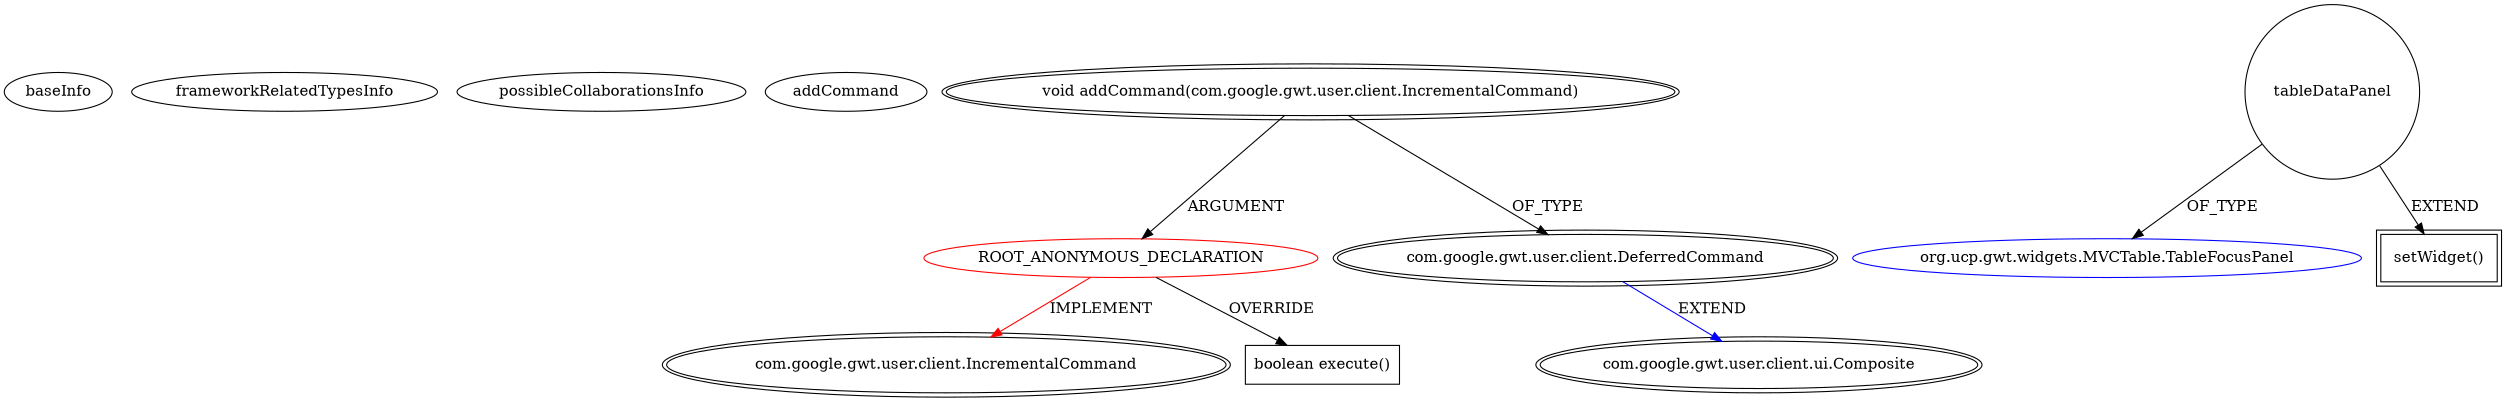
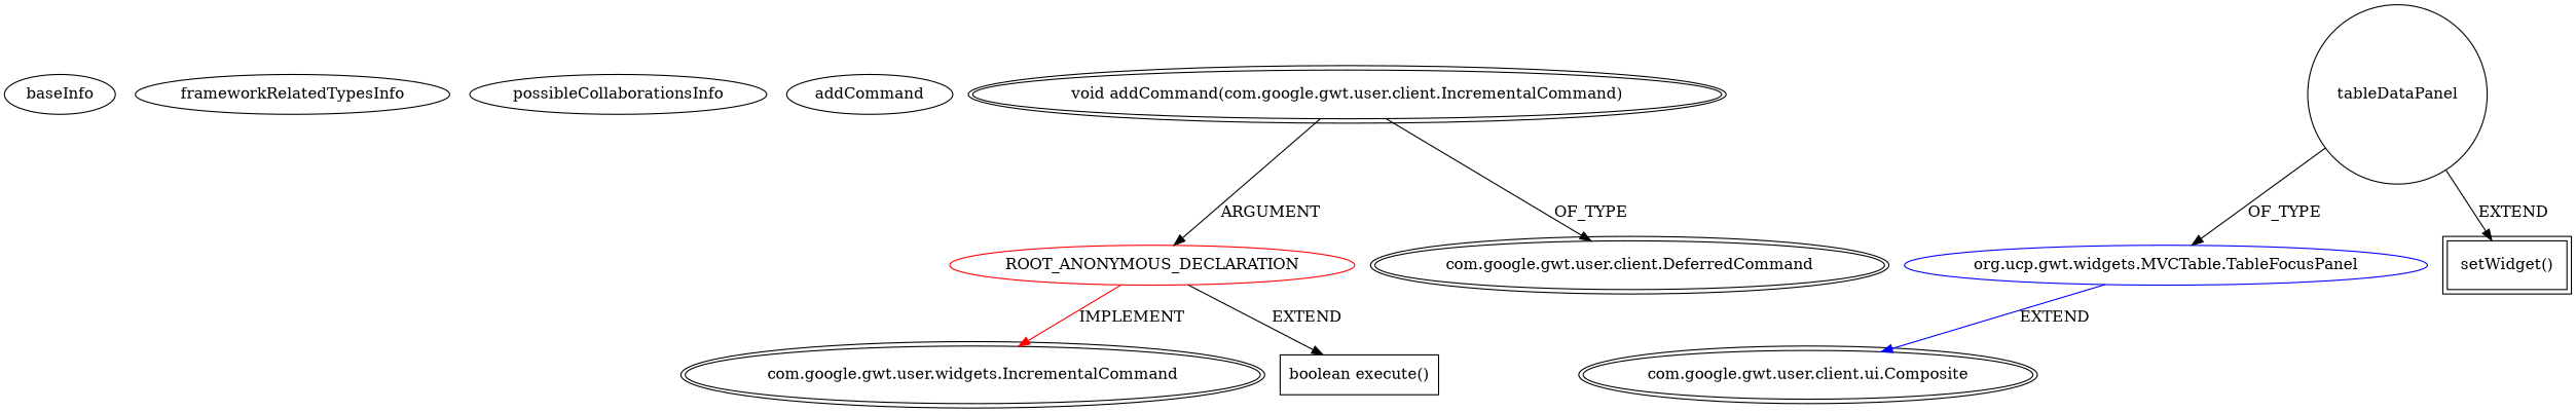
  digraph {
    node [isFrameworkType=true]
    baseInfo [category=extension_graph graphId=3019 isAnonymous=true possibleRelation=true isFrameworkType=""]
    frameworkRelatedTypesInfo [0="com.google.gwt.user.client.IncrementalCommand" isFrameworkType=""]
    possibleCollaborationsInfo [0="3019~OVERRIDING_METHOD_DECLARATION-METHOD_CALL-~com.google.gwt.user.client.IncrementalCommand ~com.google.gwt.user.client.ui.Composite ~true~false" isFrameworkType=""]
    n4 [contextSignature="void renderData()" filePath="/hmiguellima-ugat/ugat-master/src/org/ucp/gwt/widgets/MVCTable.java" graphId=3019 label=addCommand projectName="hmiguellima-ugat" isFrameworkType=""]
    n5 [color=red isFrameworkType=false label=ROOT_ANONYMOUS_DECLARATION vertexType=ROOT_ANONYMOUS_DECLARATION]
-   n6 [label="com.google.gwt.user.client.IncrementalCommand" peripheries=2 vertexType=FRAMEWORK_INTERFACE_TYPE]
+   n6 [label="com.google.gwt.user.widgets.IncrementalCommand" peripheries=2 vertexType=FRAMEWORK_INTERFACE_TYPE]
    n7 [isFrameworkType=false label="boolean execute()" shape=box vertexType=OVERRIDING_METHOD_DECLARATION]
    n8 [label="void addCommand(com.google.gwt.user.client.IncrementalCommand)" peripheries=2 vertexType=OUTSIDE_CALL]
    n9 [label="com.google.gwt.user.client.DeferredCommand" peripheries=2 vertexType=FRAMEWORK_CLASS_TYPE]
    n10 [isFrameworkType=false label=tableDataPanel shape=circle vertexType=VARIABLE_EXPRESION]
    n11 [color=blue isFrameworkType=false label="org.ucp.gwt.widgets.MVCTable.TableFocusPanel" vertexType=REFERENCE_CLIENT_CLASS_DECLARATION]
    n12 [label="setWidget()" peripheries=2 shape=box vertexType=INSIDE_CALL]
    n13 [label="com.google.gwt.user.client.ui.Composite" peripheries=2 vertexType=FRAMEWORK_CLASS_TYPE]
    n5 -> n6 [color=red label=IMPLEMENT]
-   n5 -> n7 [label=OVERRIDE]
+   n5 -> n7 [label=EXTEND]
    n8 -> n5 [label=ARGUMENT]
    n8 -> n9 [label=OF_TYPE]
    n10 -> n11 [label=OF_TYPE]
    n10 -> n12 [label=EXTEND]
-   n9 -> n13 [color=blue label=EXTEND]
+   n11 -> n13 [color=blue label=EXTEND]
  }
